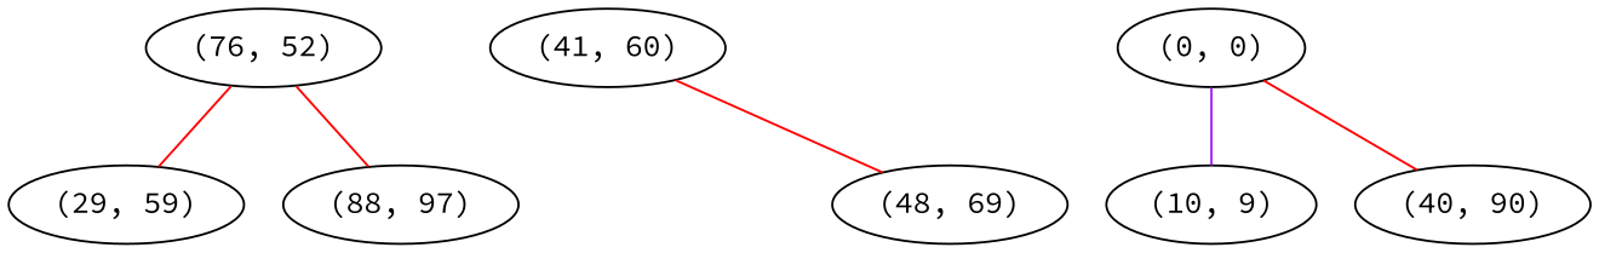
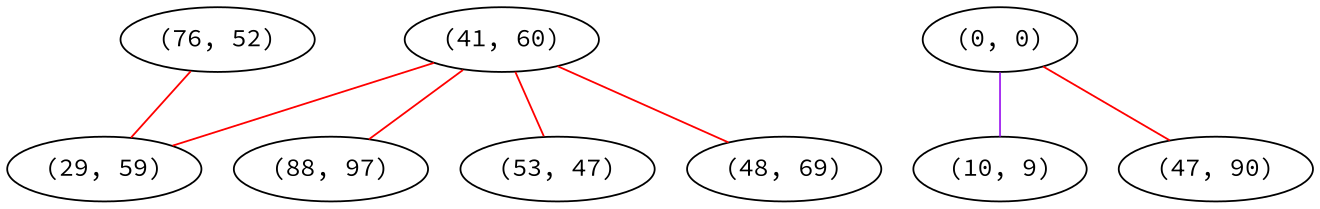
  graph {
    fontname="Source Code Pro"
    node [fontname="Source Code Pro"]
    edge [color=red fontname="Source Code Pro" weight=1]
    n1 [label="(29, 59)"]
    "(76, 52)"
    "(88, 97)"
    n4 [label="(41, 60)"]
+   "(53, 47)"
    "(48, 69)"
    "(0, 0)"
    "(10, 9)"
-   "(47, 90)" [label="(40, 90)"]
+   "(47, 90)"
    "(76, 52)" -- n1
-   "(76, 52)" -- "(88, 97)"
+   n4 -- "(88, 97)"
+   n4 -- n1
+   n4 -- "(53, 47)"
    n4 -- "(48, 69)"
    "(0, 0)" -- "(10, 9)" [color=purple weight=4]
    "(0, 0)" -- "(47, 90)"
  }
